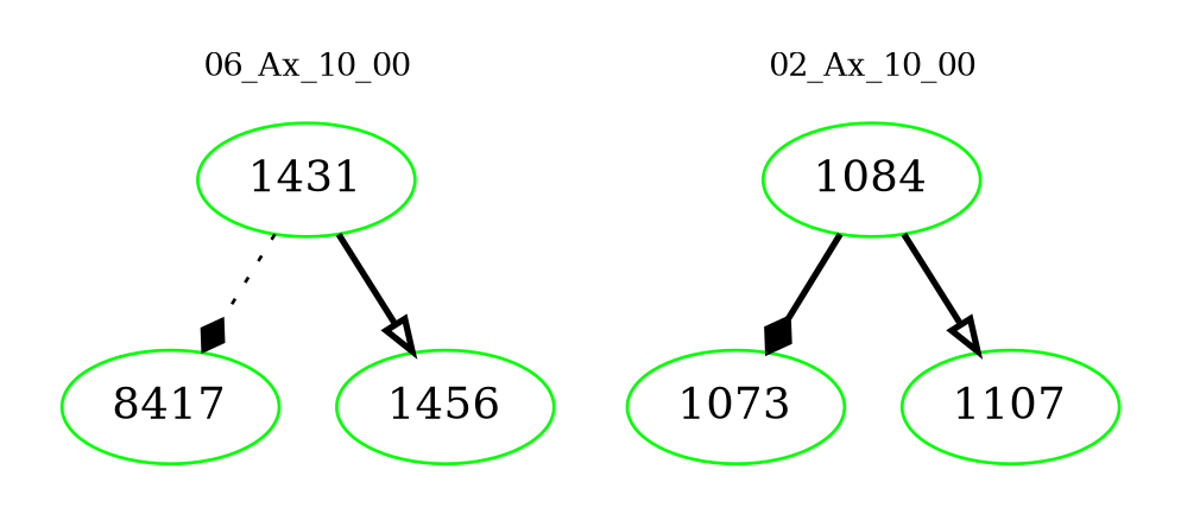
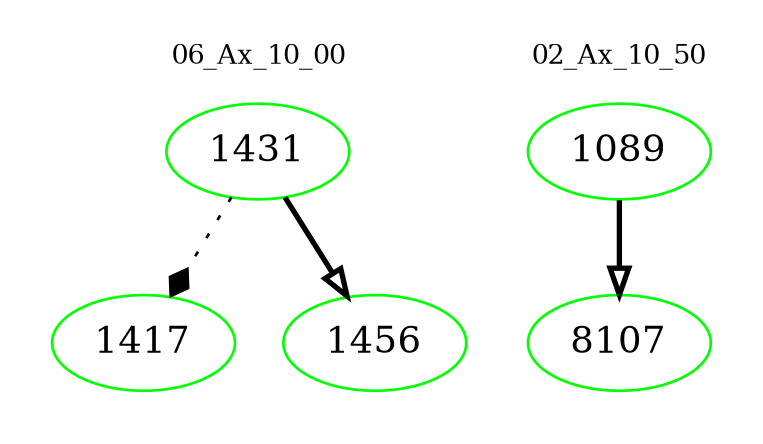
  digraph {
    node [color=green]
    edge [arrowhead=diamond color=black style=bold]
    n1 [label=1431]
-   n2 [label=8417]
+   n2 [label=1417]
    n3 [label=1456]
-   n4 [label=1084]
-   n5 [label=1073]
-   n6 [label=1107]
+   n4 [label=1089]
+   n6 [label=8107]
    subgraph cluster_1 {
      color=white
      fontsize=10
      label="06_Ax_10_00"
      n1
      n2
      n3
    }
    subgraph cluster_2 {
      color=white
      fontsize=10
-     label="02_Ax_10_00"
+     label="02_Ax_10_50"
      n4
-     n5
      n6
    }
    n1 -> n2 [style=dotted]
    n1 -> n3 [arrowhead=onormal]
-   n4 -> n5
    n4 -> n6 [arrowhead=onormal]
  }
